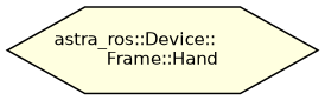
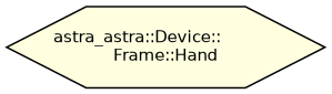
  digraph {
    rankdir=LR
-   n1 [color=black fillcolor=lightyellow fontname=Helvetica fontsize=10 height=0.2 label="astra_ros::Device::\lFrame::Hand" shape=hexagon style=filled width=0.4]
+   n1 [color=black fillcolor=lightyellow fontname=Helvetica fontsize=10 height=0.2 label="astra_astra::Device::\lFrame::Hand" shape=hexagon style=filled width=0.4]
  }
